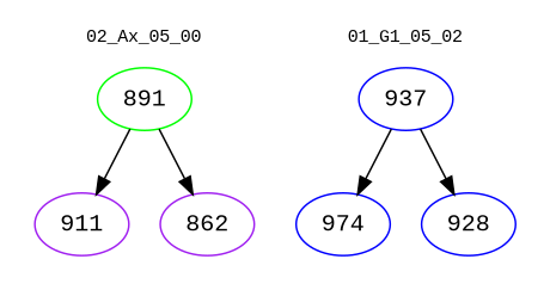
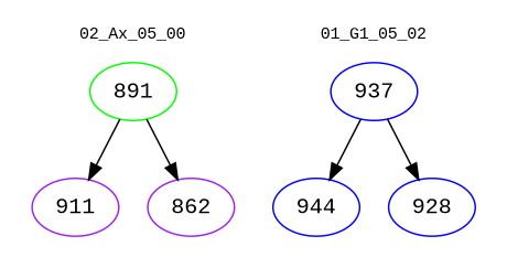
  digraph {
    fontname="Liberation Mono"
    node [color=blue fontname="Liberation Mono"]
    edge [color=black fontname="Liberation Mono"]
    n1 [color=green label=891]
    n2 [color=purple label=911]
    n3 [color=purple label=862]
    n4 [label=937]
-   n5 [label=974]
+   n5 [label=944]
    n6 [label=928]
    subgraph cluster_1 {
      color=white
      fontsize=10
      label="02_Ax_05_00"
      n1
      n2
      n3
    }
    subgraph cluster_2 {
      color=white
      fontsize=10
      label="01_G1_05_02"
      n4
      n5
      n6
    }
    n1 -> n2
    n1 -> n3
    n4 -> n5
    n4 -> n6
  }
